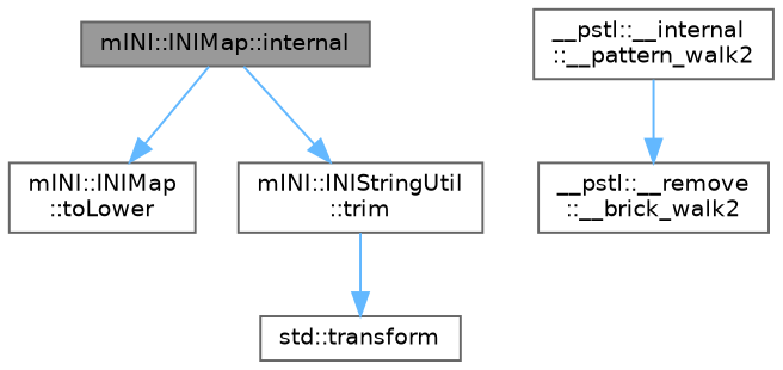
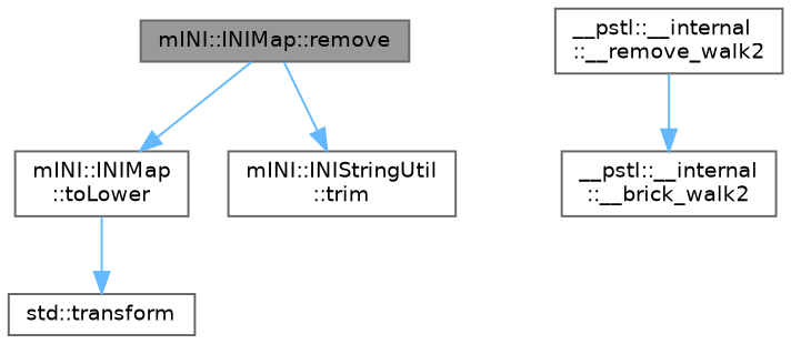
  digraph {
    rankdir=TB
    node [color=grey40 fillcolor=white fontname=Helvetica fontsize=10 shape=box style=filled]
    edge [color=steelblue1 fontname=Helvetica fontsize=10 labelfontname=Helvetica labelfontsize=10 style=solid]
-   n1 [color=gray40 fillcolor=grey60 fontcolor=black height=0.2 label="mINI::INIMap::internal" width=0.4]
+   n1 [color=gray40 fillcolor=grey60 fontcolor=black height=0.2 label="mINI::INIMap::remove" width=0.4]
    n2 [height=0.2 label="mINI::INIMap\l::toLower" width=0.4]
    n3 [height=0.2 label="mINI::INIStringUtil\l::trim" width=0.4]
    n4 [height=0.2 label="std::transform" width=0.4]
-   n5 [height=0.2 label="__pstl::__internal\l::__pattern_walk2" width=0.4]
-   n6 [height=0.2 label="__pstl::__remove\l::__brick_walk2" width=0.4]
+   n5 [height=0.2 label="__pstl::__internal\l::__remove_walk2" width=0.4]
+   n6 [height=0.2 label="__pstl::__internal\l::__brick_walk2" width=0.4]
    n1 -> n2
    n1 -> n3
-   n3 -> n4
+   n2 -> n4
    n5 -> n6
  }
